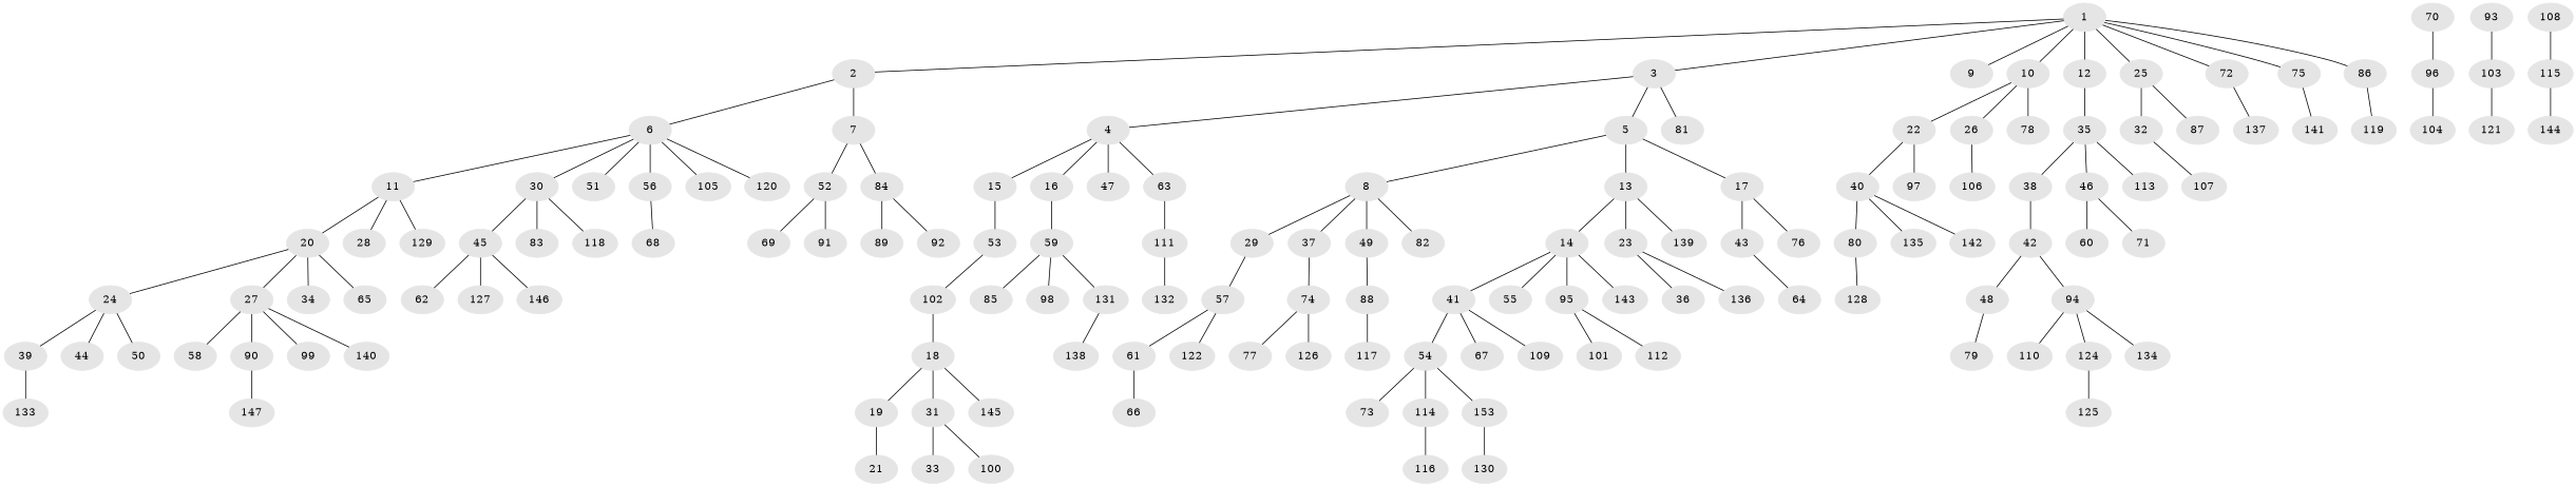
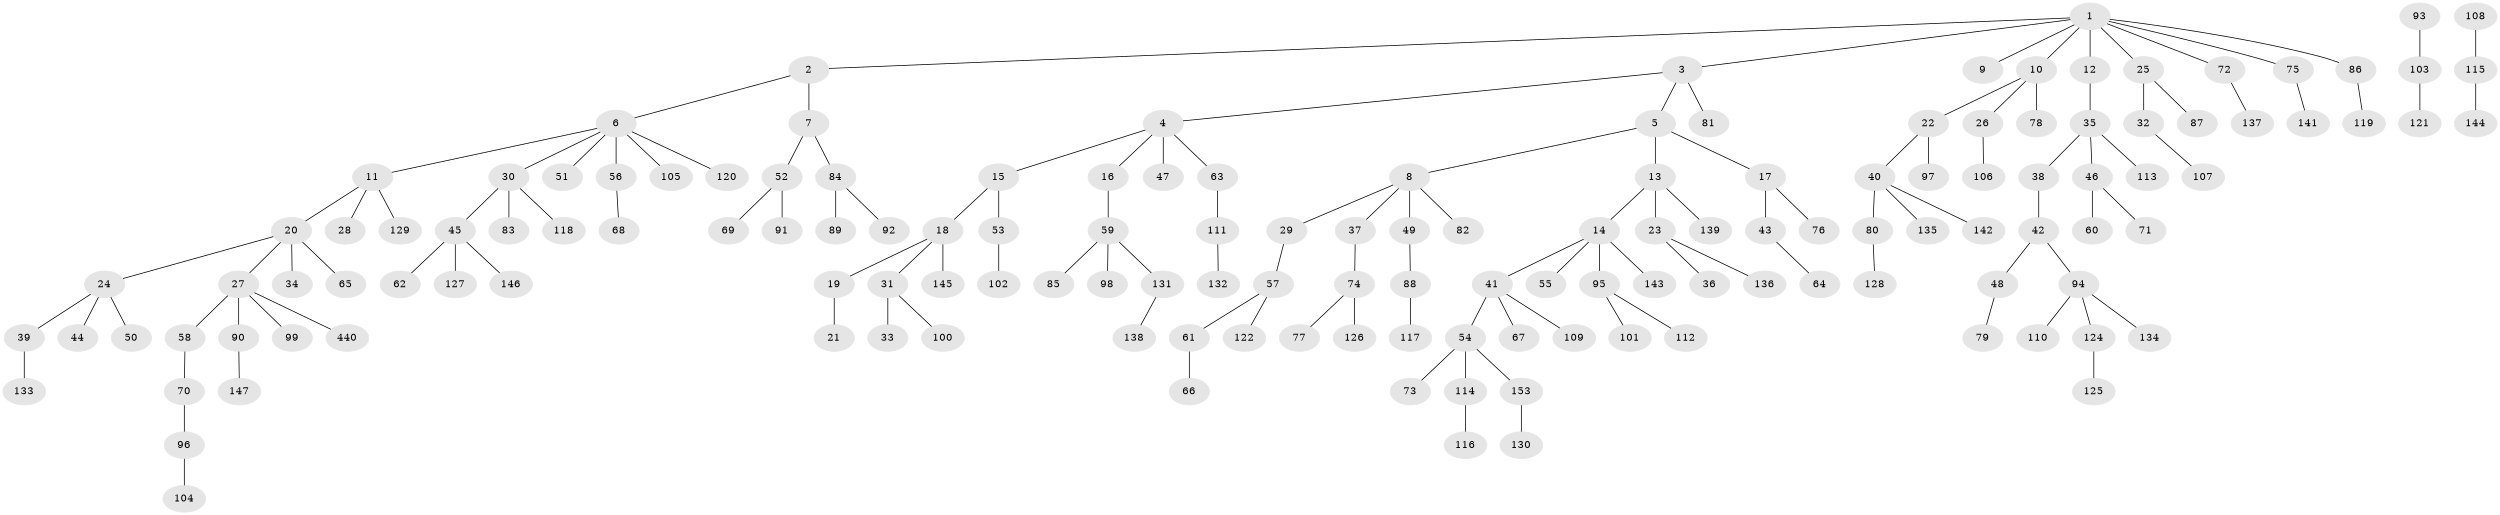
  graph {
    node [color=gray90 style=filled]
    1
    2
    3
    9
    10
    12
    25
    72
    75
    86
    6
    7
    4
    5
    81
    22
    26
    78
    35
    32
    87
    137
    141
    119
    11
    30
    51
    56
    105
    120
    52
    84
    15
    16
    47
    63
    8
    13
    17
    18
    53
    59
    111
    29
    37
    49
    82
    14
    23
    139
    43
    76
    20
    28
    129
    45
    83
    118
    68
    69
    91
    89
    92
    57
    74
    88
    40
    97
    106
    24
    27
    34
    65
    38
    46
    113
    41
    55
    95
    143
    36
    136
    54
    67
    109
    101
    112
    19
    31
    145
    102
    85
    98
    131
    64
    21
    33
    100
    39
    44
    50
    58
    90
    99
-   140
+   140 [label=440]
    80
    135
    142
    133
    107
    70
    147
    61
    122
    62
    127
    146
    42
    60
    71
    77
    126
    48
    94
    128
    73
    114
    n128 [label=153]
    79
    110
    124
    134
    117
    93
    103
    116
    130
    66
    96
    138
    132
    104
    108
    115
    121
    125
    144
    1 -- 2
    1 -- 3
    1 -- 9
    1 -- 10
    1 -- 12
    1 -- 25
    1 -- 72
    1 -- 75
    1 -- 86
    2 -- 6
    2 -- 7
    3 -- 4
    3 -- 5
    3 -- 81
    10 -- 22
    10 -- 26
    10 -- 78
    12 -- 35
    25 -- 32
    25 -- 87
    72 -- 137
    75 -- 141
    86 -- 119
    6 -- 11
    6 -- 30
    6 -- 51
    6 -- 56
    6 -- 105
    6 -- 120
    7 -- 52
    7 -- 84
    4 -- 15
    4 -- 16
    4 -- 47
    4 -- 63
    5 -- 8
    5 -- 13
    5 -- 17
    22 -- 40
    22 -- 97
    26 -- 106
    35 -- 38
    35 -- 46
    35 -- 113
    32 -- 107
    11 -- 20
    11 -- 28
    11 -- 129
    30 -- 45
    30 -- 83
    30 -- 118
    56 -- 68
    52 -- 69
    52 -- 91
    84 -- 89
    84 -- 92
-   102 -- 18
+   15 -- 18
    15 -- 53
    16 -- 59
    63 -- 111
    8 -- 29
    8 -- 37
    8 -- 49
    8 -- 82
    13 -- 14
    13 -- 23
    13 -- 139
    17 -- 43
    17 -- 76
    18 -- 19
    18 -- 31
    18 -- 145
    53 -- 102
    59 -- 85
    59 -- 98
    59 -- 131
    111 -- 132
    29 -- 57
    37 -- 74
    49 -- 88
    14 -- 41
    14 -- 55
    14 -- 95
    14 -- 143
    23 -- 36
    23 -- 136
    43 -- 64
    20 -- 24
    20 -- 27
    20 -- 34
    20 -- 65
    45 -- 62
    45 -- 127
    45 -- 146
    57 -- 61
    57 -- 122
    74 -- 77
    74 -- 126
    88 -- 117
    40 -- 80
    40 -- 135
    40 -- 142
    24 -- 39
    24 -- 44
    24 -- 50
    27 -- 58
    27 -- 90
    27 -- 99
    27 -- 140
    38 -- 42
    46 -- 60
    46 -- 71
    41 -- 54
    41 -- 67
    41 -- 109
    95 -- 101
    95 -- 112
    54 -- 73
    54 -- 114
    54 -- n128
    19 -- 21
    31 -- 33
    31 -- 100
    131 -- 138
    39 -- 133
+   58 -- 70
    90 -- 147
    80 -- 128
    70 -- 96
    61 -- 66
    42 -- 48
    42 -- 94
    48 -- 79
    94 -- 110
    94 -- 124
    94 -- 134
    114 -- 116
    n128 -- 130
    124 -- 125
    93 -- 103
    103 -- 121
    96 -- 104
    108 -- 115
    115 -- 144
  }
